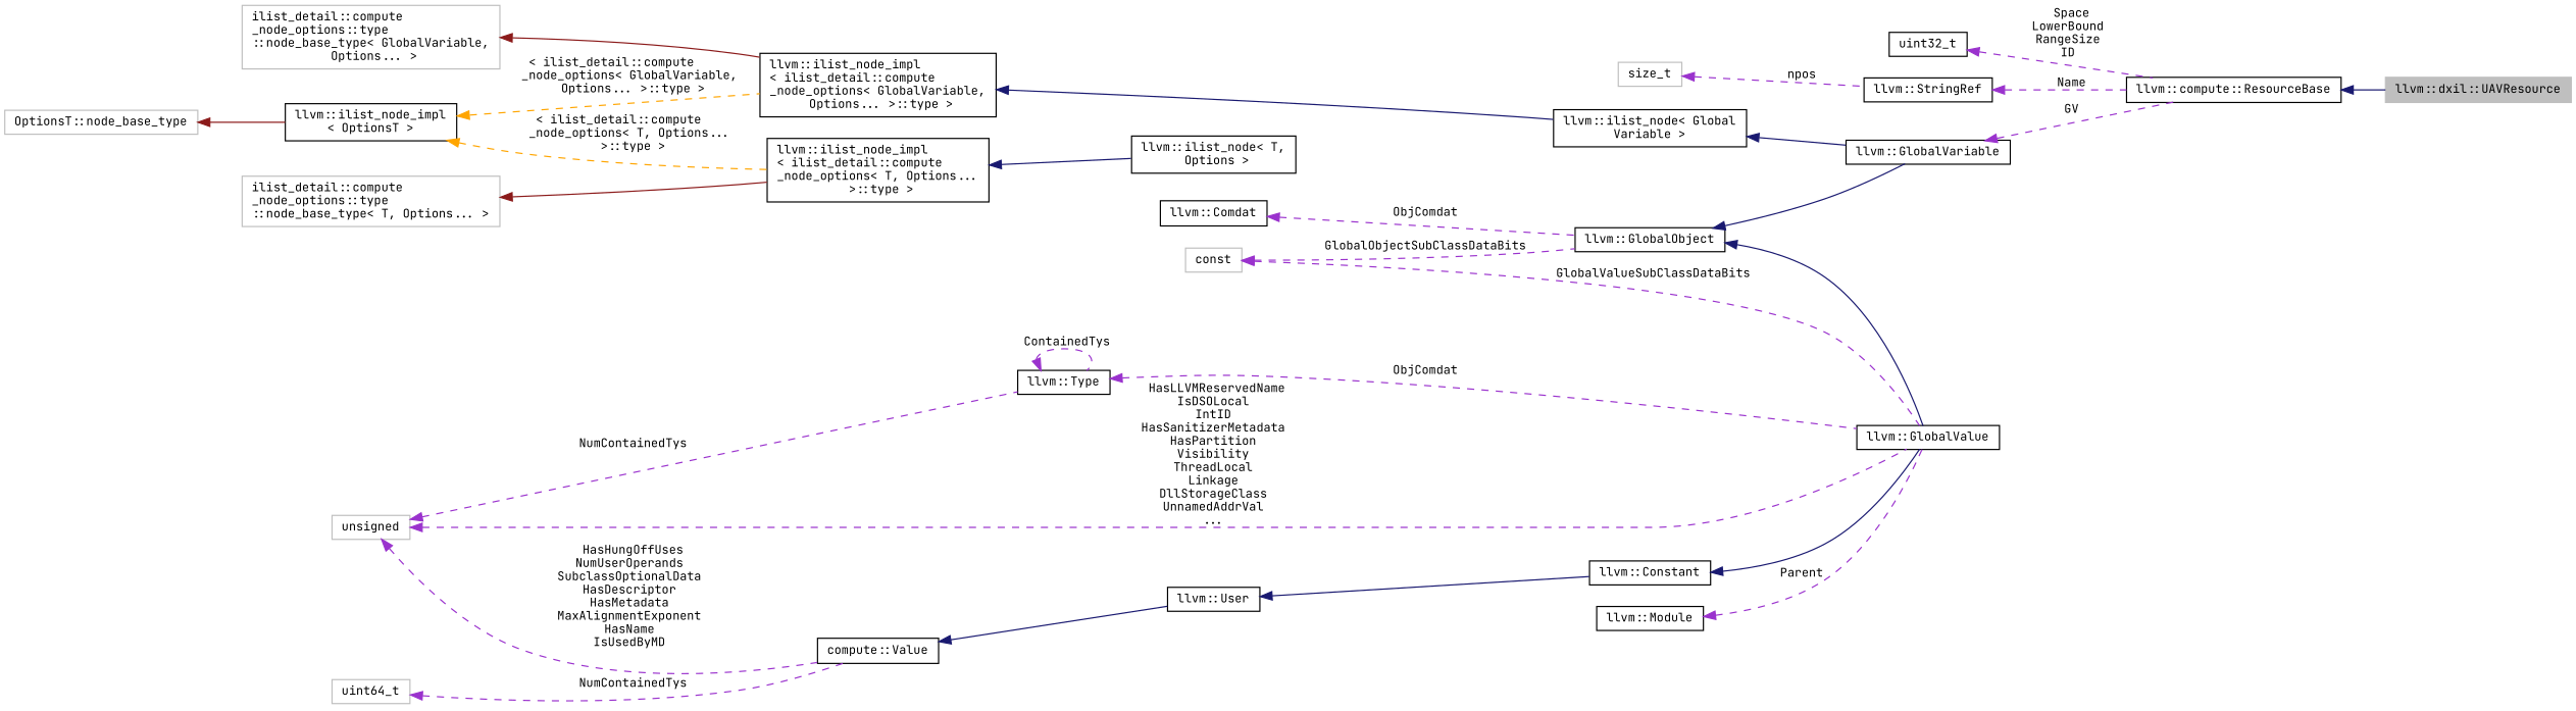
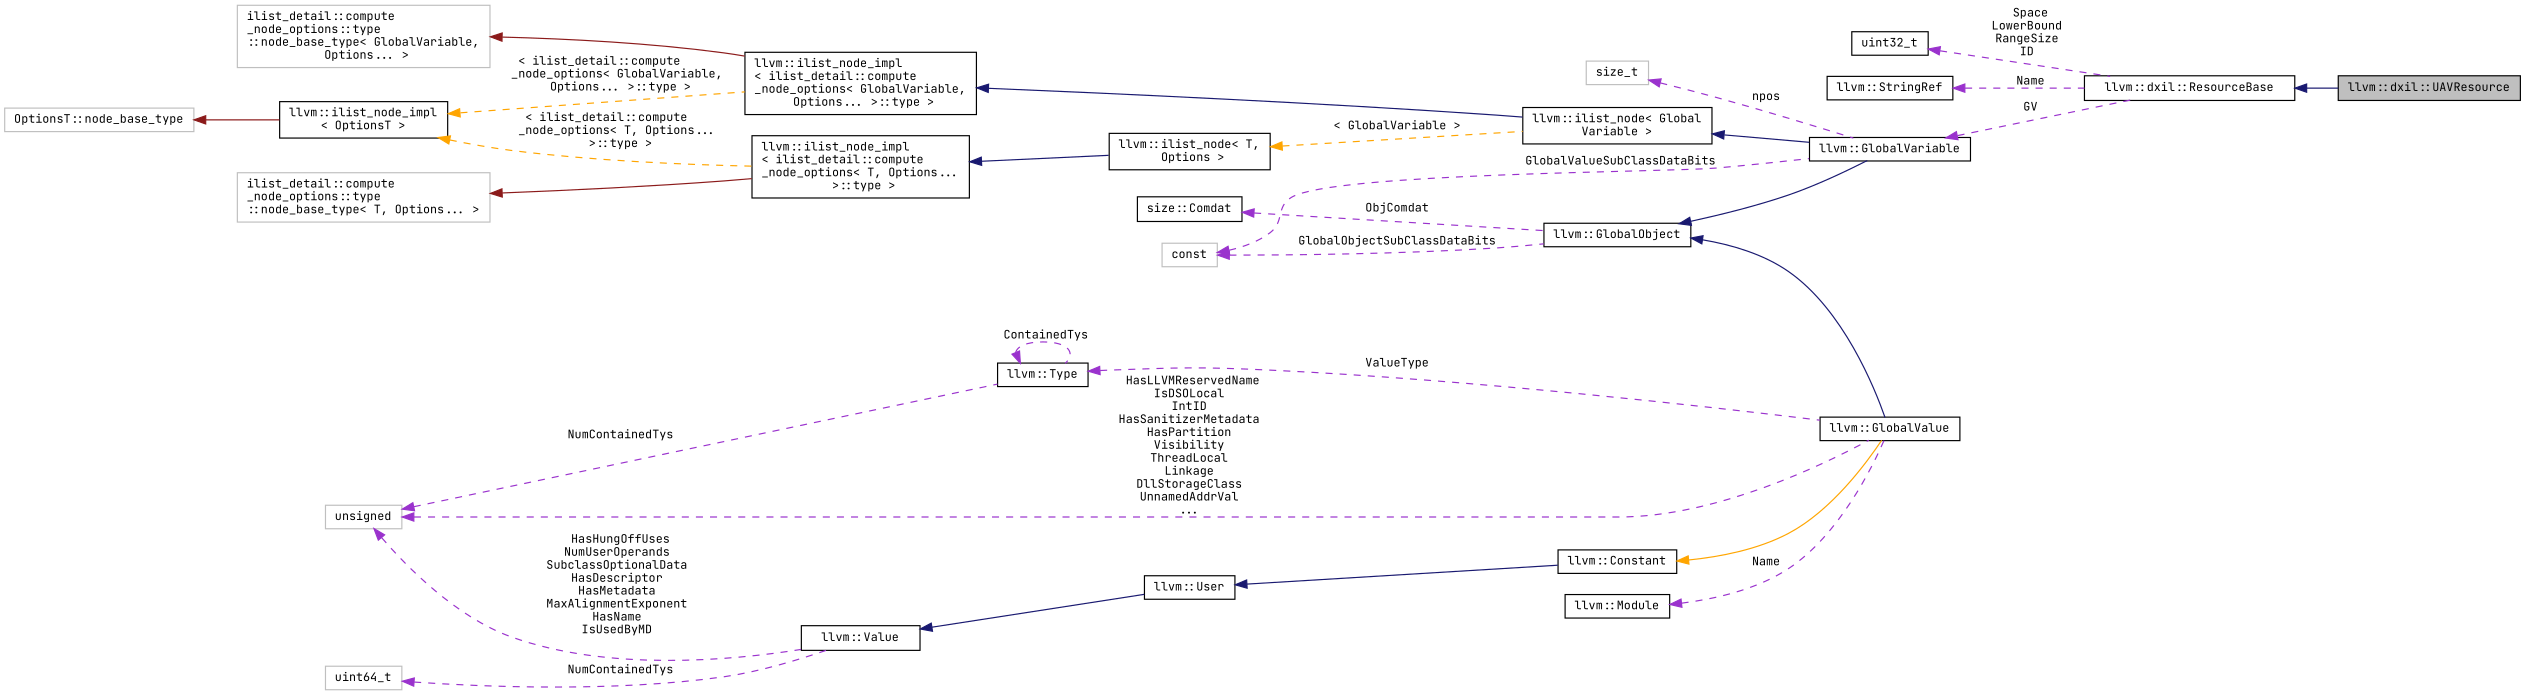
  digraph {
    fontname="JetBrains Mono"
    rankdir=LR
    node [color=black fontname="JetBrains Mono" fontsize=10 shape=record]
    edge [color=darkorchid3 dir=back fontname="JetBrains Mono" fontsize=10 labelfontname=Helvetica labelfontsize=10 style=dashed]
-   n1 [color=grey75 fillcolor=grey75 fontcolor=black height=0.2 label="llvm::dxil::UAVResource" style=filled width=0.4]
-   n2 [height=0.2 label="llvm::compute::ResourceBase" width=0.4]
+   n1 [fillcolor=grey75 fontcolor=black height=0.2 label="llvm::dxil::UAVResource" style=filled width=0.4]
+   n2 [height=0.2 label="llvm::dxil::ResourceBase" width=0.4]
    n3 [height=0.2 label=uint32_t width=0.4]
    n4 [height=0.2 label="llvm::GlobalVariable" width=0.4]
    n5 [height=0.2 label="llvm::GlobalObject" width=0.4]
    n6 [height=0.2 label="llvm::GlobalValue" width=0.4]
    n7 [height=0.2 label="llvm::Constant" width=0.4]
    n8 [height=0.2 label="llvm::User" width=0.4]
-   n9 [height=0.2 label="compute::Value" width=0.4]
+   n9 [height=0.2 label="llvm::Value" width=0.4]
    n10 [color=grey75 height=0.2 label=uint64_t width=0.4]
    n11 [color=grey75 height=0.2 label=unsigned width=0.4]
    n12 [height=0.2 label="llvm::Type" width=0.4]
    n13 [height=0.2 label="llvm::Module" width=0.4]
    n14 [color=grey75 height=0.2 label=const width=0.4]
-   n15 [height=0.2 label="llvm::Comdat" width=0.4]
+   n15 [height=0.2 label="size::Comdat" width=0.4]
    n16 [height=0.2 label="llvm::ilist_node\< Global\lVariable \>" width=0.4]
    n17 [height=0.2 label="llvm::ilist_node_impl\l\< ilist_detail::compute\l_node_options\< GlobalVariable,\l Options... \>::type \>" width=0.4]
    n18 [color=grey75 height=0.2 label="ilist_detail::compute\l_node_options::type \l::node_base_type\< GlobalVariable,\l Options... \>" width=0.4]
    n19 [height=0.2 label="llvm::ilist_node_impl\l\< OptionsT \>" width=0.4]
    n20 [height=0.2 label="llvm::ilist_node_impl\l\< ilist_detail::compute\l_node_options\< T, Options...\l \>::type \>" width=0.4]
    n21 [height=0.2 label="llvm::ilist_node\< T,\l Options \>" width=0.4]
    n22 [color=grey75 height=0.2 label="OptionsT::node_base_type" width=0.4]
    n23 [color=grey75 height=0.2 label="ilist_detail::compute\l_node_options::type \l::node_base_type\< T, Options... \>" width=0.4]
    n24 [height=0.2 label="llvm::StringRef" width=0.4]
    n25 [color=grey75 height=0.2 label=size_t width=0.4]
    n2 -> n1 [color=midnightblue style=solid]
    n3 -> n2 [label=" Space\nLowerBound\nRangeSize\nID"]
    n4 -> n2 [label=" GV"]
    n5 -> n4 [color=midnightblue style=solid]
    n5 -> n6 [color=midnightblue style=solid]
-   n7 -> n6 [color=midnightblue style=solid]
+   n7 -> n6 [color=orange style=solid]
    n8 -> n7 [color=midnightblue style=solid]
    n9 -> n8 [color=midnightblue style=solid]
    n10 -> n9 [label=" NumContainedTys"]
    n11 -> n6 [label=" HasLLVMReservedName\nIsDSOLocal\nIntID\nHasSanitizerMetadata\nHasPartition\nVisibility\nThreadLocal\nLinkage\nDllStorageClass\nUnnamedAddrVal\n..."]
    n11 -> n9 [label=" HasHungOffUses\nNumUserOperands\nSubclassOptionalData\nHasDescriptor\nHasMetadata\nMaxAlignmentExponent\nHasName\nIsUsedByMD"]
    n11 -> n12 [label=" NumContainedTys"]
-   n12 -> n6 [label=" ObjComdat"]
+   n12 -> n6 [label=" ValueType"]
    n12 -> n12 [label=" ContainedTys"]
-   n13 -> n6 [label=" Parent"]
+   n13 -> n6 [label=" Name"]
    n14 -> n5 [label=" GlobalObjectSubClassDataBits"]
-   n14 -> n6 [label=" GlobalValueSubClassDataBits"]
+   n14 -> n4 [label=" GlobalValueSubClassDataBits"]
    n15 -> n5 [label=" ObjComdat"]
    n16 -> n4 [color=midnightblue style=solid]
    n17 -> n16 [color=midnightblue style=solid]
    n18 -> n17 [color=firebrick4 style=solid]
    n19 -> n17 [color=orange label=" \< ilist_detail::compute\l_node_options\< GlobalVariable,\l Options... \>::type \>"]
    n19 -> n20 [color=orange label=" \< ilist_detail::compute\l_node_options\< T, Options...\l \>::type \>"]
    n20 -> n21 [color=midnightblue style=solid]
+   n21 -> n16 [color=orange label=" \< GlobalVariable \>"]
    n22 -> n19 [color=firebrick4 style=solid]
    n23 -> n20 [color=firebrick4 style=solid]
    n24 -> n2 [label=" Name"]
-   n25 -> n24 [label=" npos"]
+   n25 -> n4 [label=" npos"]
  }
